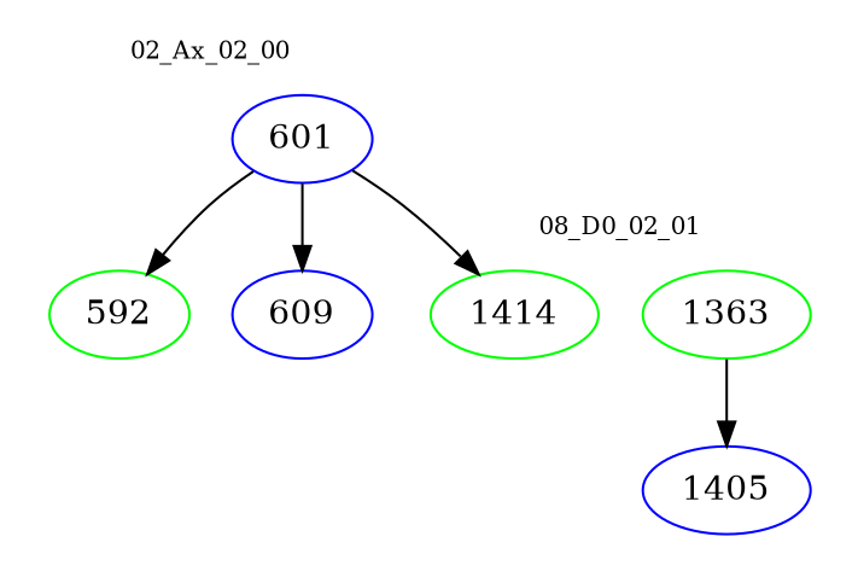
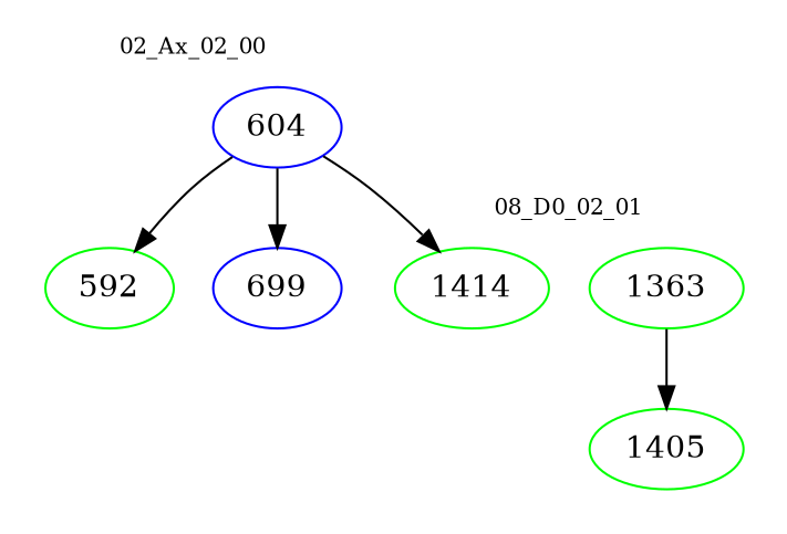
  digraph {
    node [color=blue]
    edge [color=black]
-   n1 [label=601]
+   n1 [label=604]
    n2 [color=green label=592]
-   n3 [label=609]
+   n3 [label=699]
    n4 [color=green label=1363]
-   n5 [label=1405]
+   n5 [color=green label=1405]
    n6 [color=green label=1414]
    subgraph cluster_1 {
      color=white
      fontsize=10
      label="02_Ax_02_00"
      n1
      n2
      n3
    }
    subgraph cluster_2 {
      color=white
      fontsize=10
      label="08_D0_02_01"
      n4
      n5
      n6
    }
    n1 -> n2
    n1 -> n3
    n1 -> n6
    n4 -> n5
  }
